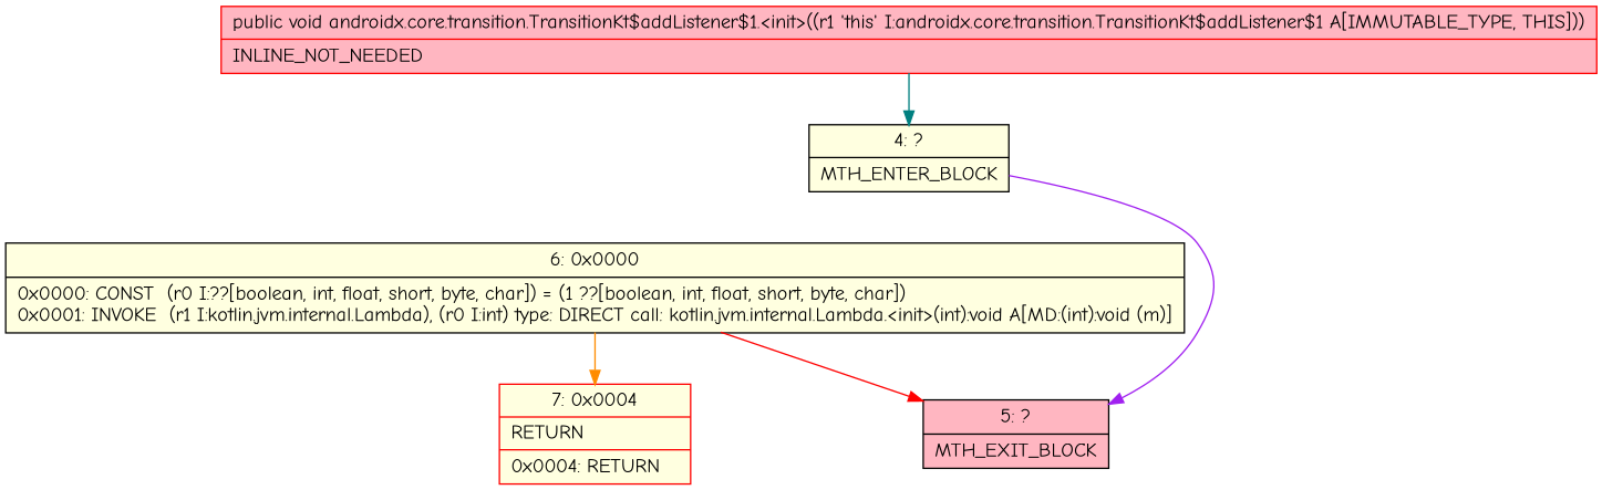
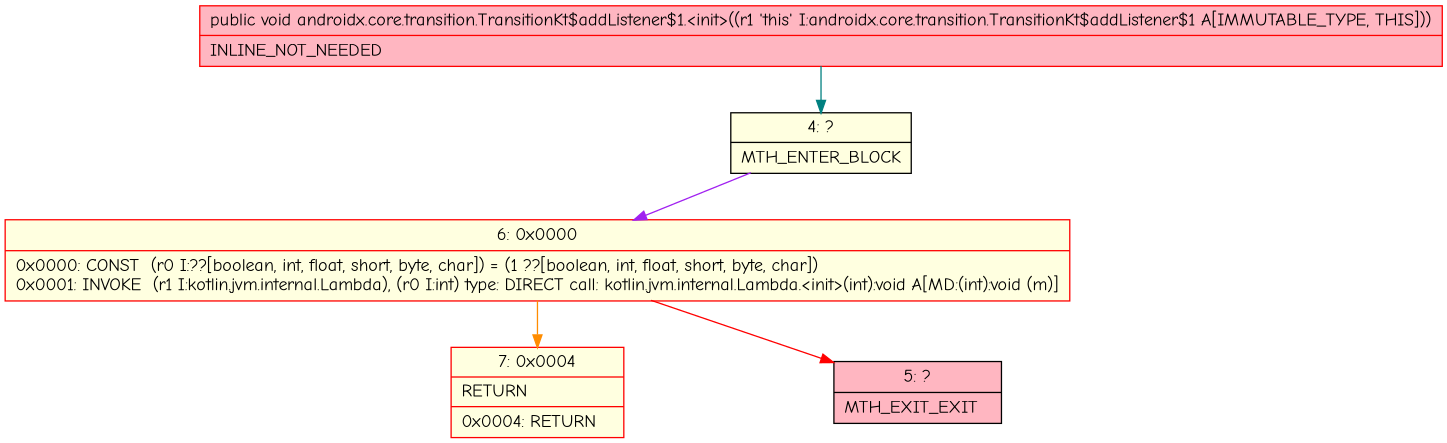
  digraph {
    fontname="Comic Neue"
    node [color=red fillcolor=lightyellow fontname="Comic Neue" shape=record style=filled]
    edge [fontname="Comic Neue"]
    n1 [color=black label="{4\:\ ?|MTH_ENTER_BLOCK\l}"]
-   n2 [color=black label="{6\:\ 0x0000|0x0000: CONST  (r0 I:??[boolean, int, float, short, byte, char]) = (1 ??[boolean, int, float, short, byte, char]) \l0x0001: INVOKE  (r1 I:kotlin.jvm.internal.Lambda), (r0 I:int) type: DIRECT call: kotlin.jvm.internal.Lambda.\<init\>(int):void A[MD:(int):void (m)]\l}"]
+   n2 [label="{6\:\ 0x0000|0x0000: CONST  (r0 I:??[boolean, int, float, short, byte, char]) = (1 ??[boolean, int, float, short, byte, char]) \l0x0001: INVOKE  (r1 I:kotlin.jvm.internal.Lambda), (r0 I:int) type: DIRECT call: kotlin.jvm.internal.Lambda.\<init\>(int):void A[MD:(int):void (m)]\l}"]
    n3 [label="{7\:\ 0x0004|RETURN\l|0x0004: RETURN   \l}"]
-   n4 [color=black fillcolor=lightpink label="{5\:\ ?|MTH_EXIT_BLOCK\l}"]
+   n4 [color=black fillcolor=lightpink label="{5\:\ ?|MTH_EXIT_EXIT\l}"]
    n5 [fillcolor=lightpink label="{public void androidx.core.transition.TransitionKt$addListener$1.\<init\>((r1 'this' I:androidx.core.transition.TransitionKt$addListener$1 A[IMMUTABLE_TYPE, THIS]))  | INLINE_NOT_NEEDED\l}"]
-   n1 -> n4 [color=purple]
+   n1 -> n2 [color=purple]
    n2 -> n3 [color=darkorange]
    n2 -> n4 [color=red]
    n5 -> n1 [color=teal]
  }
